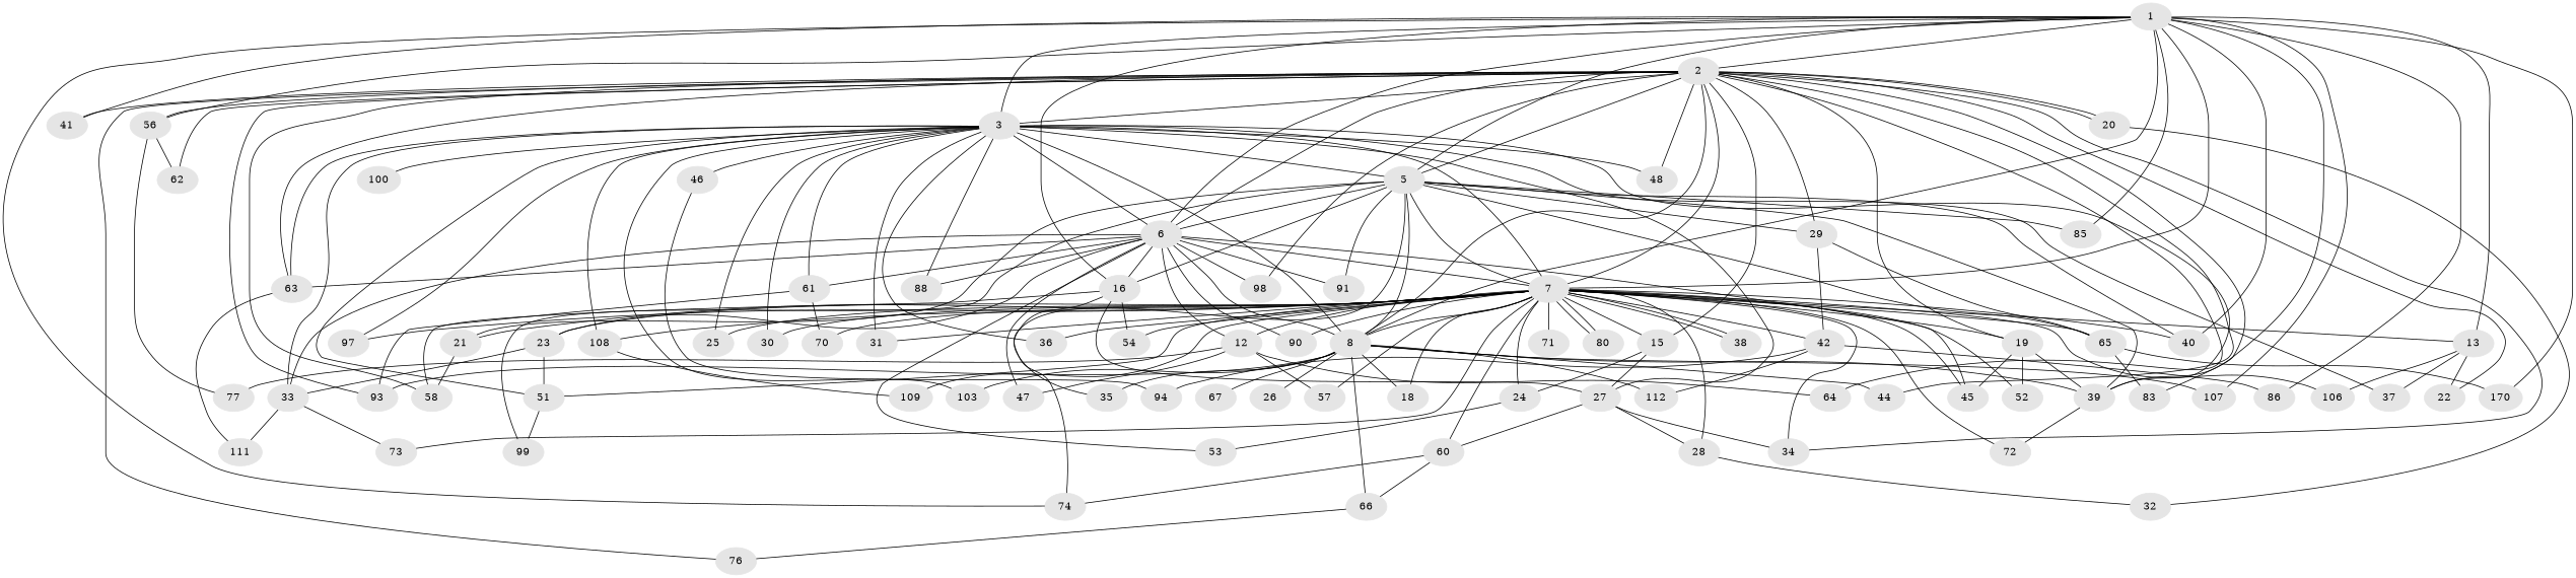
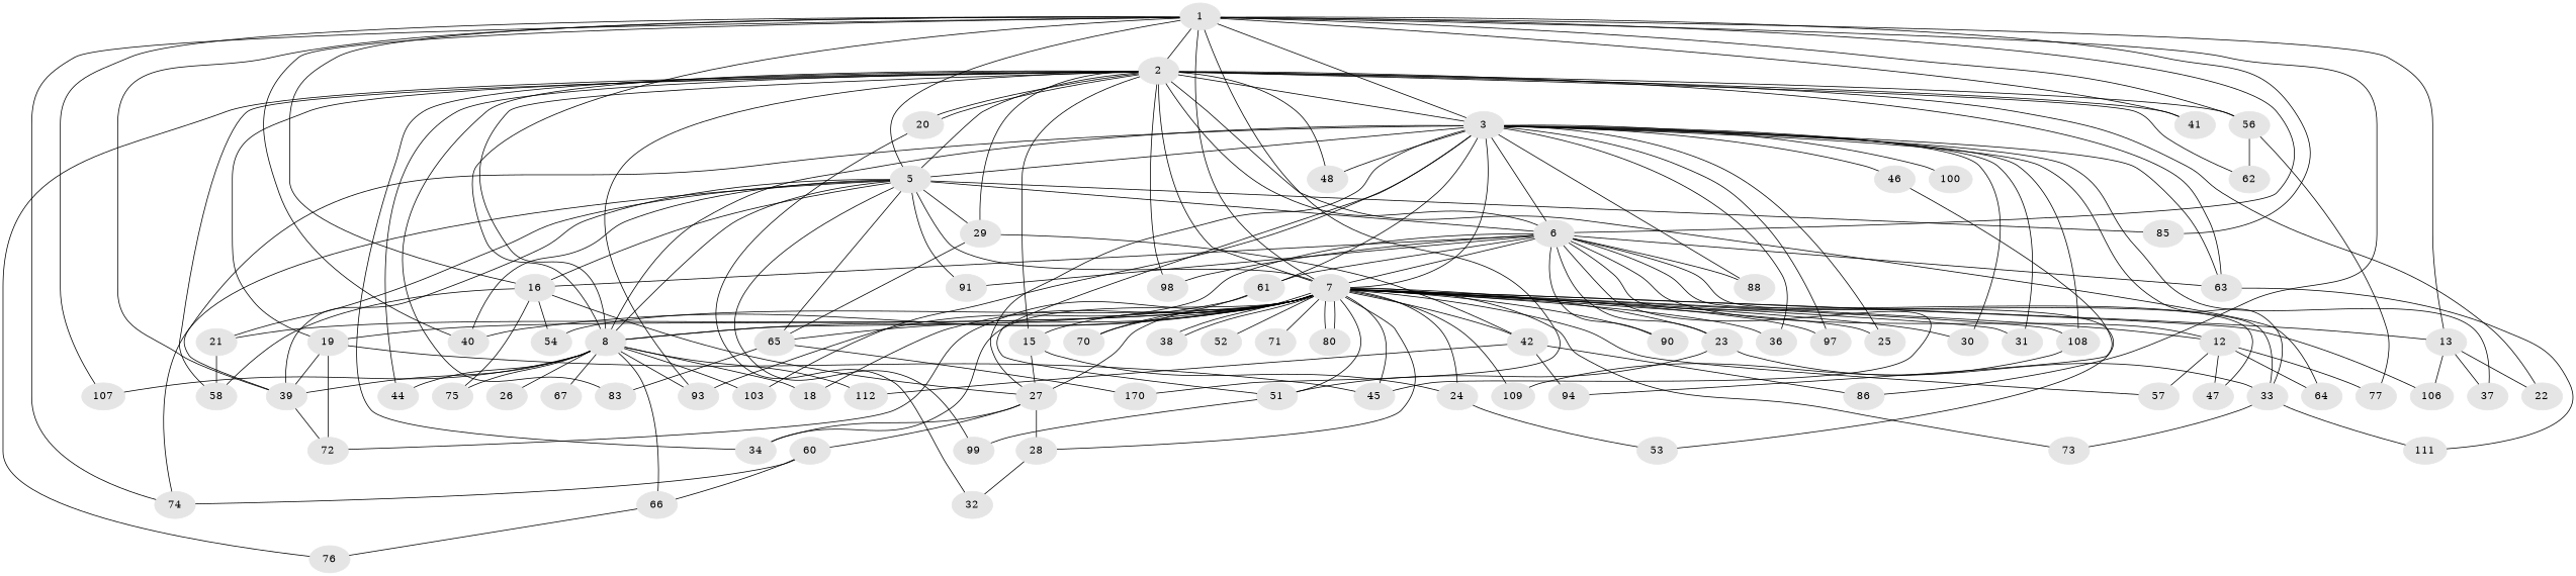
  graph {
    node [color=gray90 style=filled]
    1 [super="+81"]
    2 [super="+8"]
    3 [super="+4"]
    5 [super="+50"]
    6 [super="+17"]
    7 [super="+10"]
    n7 [label=8 super="+11"]
    13 [super="+92"]
    16 [super="+75"]
    39 [super="+55"]
    40 [super="+105"]
    41
    56
    74 [super="+102"]
    85
    86
    107
    n18 [label=170]
    15
    19
    20
    22
    29 [super="+82"]
    34 [super="+96"]
    44
    48
    58 [super="+87"]
    62
    63 [super="+89"]
    64
    76
    83
    93
    98
    25
    27
    30 [super="+68"]
    31
    33 [super="+79"]
    36 [super="+84"]
    37
    46 [super="+78"]
    51
    61 [super="+104"]
    88
    97
    100
    103
    108
    21
    65 [super="+101"]
    91
    99
    12 [super="+14"]
    23 [super="+53"]
    45 [super="+69"]
    47
    n58 [label=53]
    90
    18
    24 [super="+43"]
    28
    38
    42 [super="+49"]
    52
    54
    57
    60
    70
    71
    72
    73
    80
    106
    109
    26
-   35
+   35 [label=75]
    66 [super="+95"]
    67
    112
    77
    32
    111
    94
    1 -- 2 [weight=2]
    1 -- 3 [weight=2]
    1 -- 5
    1 -- 6
    1 -- 7 [weight=2]
    1 -- n7
    1 -- 13 [weight=2]
    1 -- 16
    1 -- 39
    1 -- 40
    1 -- 41
    1 -- 56
    1 -- 74
    1 -- 85
    1 -- 86
    1 -- 107
    1 -- n18
    2 -- 3 [weight=4]
    2 -- 5 [weight=2]
    2 -- 6 [weight=2]
    2 -- 7 [weight=4]
    2 -- n7 [weight=2]
    2 -- 41
    2 -- 56
    2 -- 15
    2 -- 19
    2 -- 20
    2 -- 20
    2 -- 22
    2 -- 29
    2 -- 34
    2 -- 44
    2 -- 48
    2 -- 58
    2 -- 62
    2 -- 63
    2 -- 64
    2 -- 76
    2 -- 83
    2 -- 93
    2 -- 98
    3 -- 5 [weight=2]
    3 -- 6 [weight=2]
    3 -- 7 [weight=4]
    3 -- n7 [weight=2]
    3 -- 39
    3 -- 48
    3 -- 63
    3 -- 25
    3 -- 27
    3 -- 30 [weight=2]
    3 -- 31
    3 -- 33
    3 -- 36 [weight=2]
    3 -- 37
    3 -- 46 [weight=3]
    3 -- 51
    3 -- 61
    3 -- 88
    3 -- 97
    3 -- 100 [weight=2]
    3 -- 103
    3 -- 108
    5 -- 6
    5 -- 7 [weight=2]
    5 -- n7
    5 -- 16
    5 -- 39
    5 -- 40
    5 -- 74
    5 -- 85
    5 -- 29
    5 -- 21
    5 -- 65
    5 -- 91
    5 -- 99
    6 -- 7 [weight=2]
    6 -- n7
    6 -- 16
    6 -- 63
    6 -- 98
    6 -- 33
    6 -- 61
    6 -- 88
    6 -- 91
    6 -- 12 [weight=2]
    6 -- 23
    6 -- 45
    6 -- 47
    6 -- n58
    6 -- 90
    7 -- n7 [weight=3]
    7 -- 13
    7 -- 40
    7 -- 15
    7 -- 19
    7 -- 34
    7 -- 25
    7 -- 30
    7 -- 31
    7 -- 36
    7 -- 51
    7 -- 97
    7 -- 108
    7 -- 21
    7 -- 65
    7 -- 12
    7 -- 23
    7 -- 45
    7 -- 90
    7 -- 18
    7 -- 24 [weight=2]
    7 -- 28
    7 -- 38
    7 -- 38
    7 -- 42 [weight=2]
    7 -- 52
    7 -- 54
    7 -- 57
-   7 -- 60
+   7 -- 27
    7 -- 70
    7 -- 71 [weight=2]
    7 -- 72
    7 -- 73
    7 -- 80
    7 -- 80
    7 -- 106
    7 -- 109
    n7 -- 39
    n7 -- 107
    n7 -- 44
    n7 -- 93
    n7 -- 103
    n7 -- 18
    n7 -- 26 [weight=2]
    n7 -- 35
    n7 -- 66 [weight=2]
    n7 -- 67 [weight=2]
    n7 -- 112
    13 -- 22
    13 -- 37
    13 -- 106
    16 -- 58
    16 -- 27
    16 -- 54
    16 -- 35
    39 -- 72
    56 -- 62
    56 -- 77
    15 -- 27
    15 -- 24
    19 -- 39
    19 -- 45
-   19 -- 52
+   19 -- 72
    20 -- 32
    29 -- 65
    29 -- 42
    63 -- 111
    27 -- 34
    27 -- 28
    27 -- 60
    33 -- 73
    33 -- 111
    46 -- 94
    51 -- 99
    61 -- 93
    61 -- 70
    108 -- 109
    21 -- 58
    65 -- n18
    65 -- 83
    12 -- 64
    12 -- 47
    12 -- 57
    12 -- 77
    23 -- 33
    23 -- 51
    24 -- n58
    28 -- 32
    42 -- 86
    42 -- 112
    42 -- 94
    60 -- 74
    60 -- 66
    66 -- 76
  }
